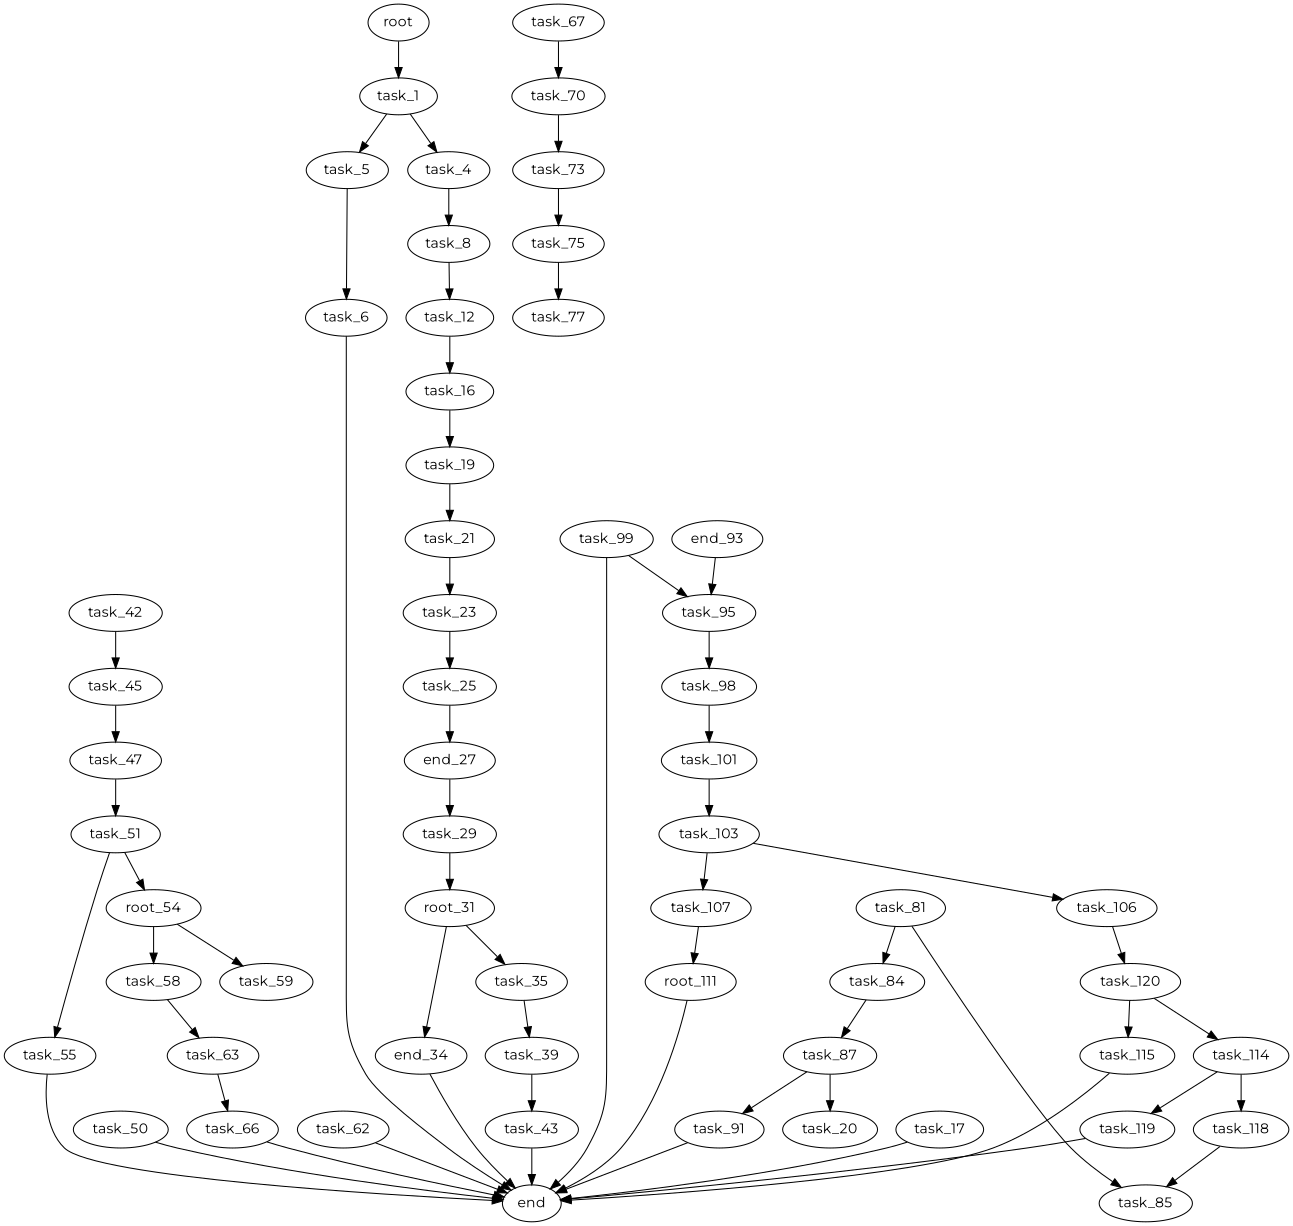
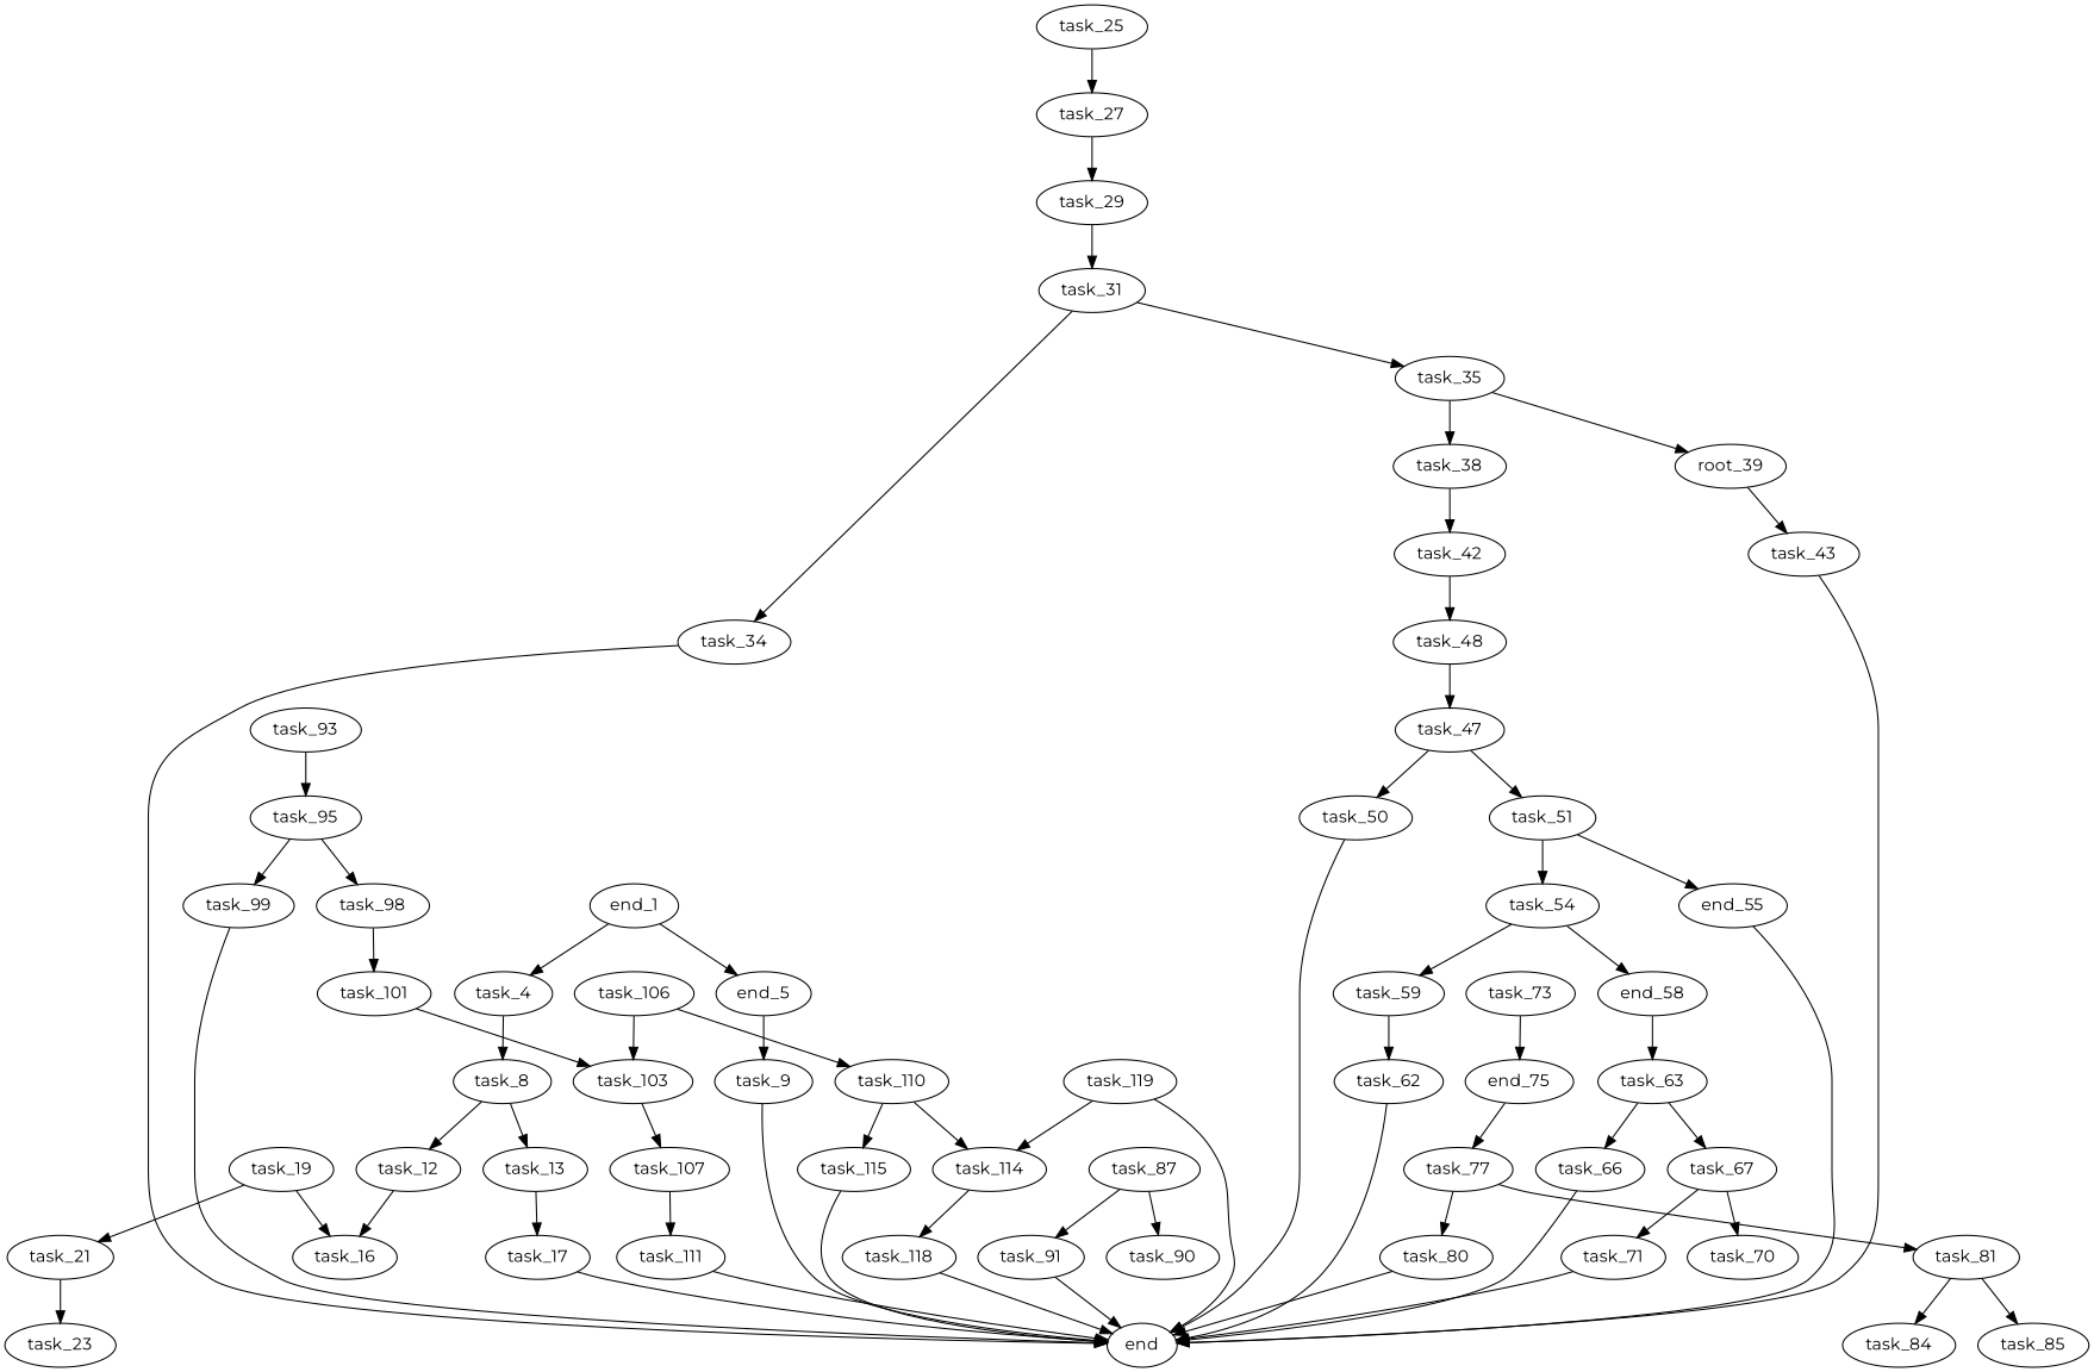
  digraph {
    fontname=Montserrat
    node [fontname=Montserrat]
    edge [fontname=Montserrat]
-   root
-   task_1
+   task_1 [label=end_1]
    task_4
-   task_5
+   task_5 [label=end_5]
    task_8
-   task_9 [label=task_6]
+   task_9
    task_12
+   task_13
    end
    task_16
    task_17
    task_19
    task_21
    task_23
    task_25
-   task_27 [label=end_27]
+   task_27
    task_29
-   task_31 [label=root_31]
-   task_34 [label=end_34]
+   task_31
+   task_34
    task_35
-   task_39
+   task_38
+   task_39 [label=root_39]
    task_42
    task_43
-   task_45
+   task_45 [label=task_48]
    task_47
    task_50
    task_51
-   task_54 [label=root_54]
-   task_55
-   task_58
+   task_54
+   task_55 [label=end_55]
+   task_58 [label=end_58]
    task_59
    task_63
    task_62
    task_66
    task_67
    task_70
+   task_71
    task_73
-   task_75
+   task_75 [label=end_75]
    task_77
+   task_80
    task_81
    task_84
    task_85
    task_87
-   task_90 [label=task_20]
+   task_90
    task_91
-   task_93 [label=end_93]
+   task_93
    task_95
    task_98
    task_99
    task_101
    task_103
    task_106
    task_107
-   task_110 [label=task_120]
-   task_111 [label=root_111]
+   task_110
+   task_111
    task_114
    task_115
    task_118
    task_119
-   root -> task_1
    task_1 -> task_4
    task_1 -> task_5
    task_4 -> task_8
    task_5 -> task_9
    task_8 -> task_12
+   task_8 -> task_13
    task_9 -> end
    task_12 -> task_16
-   task_16 -> task_19
+   task_13 -> task_17
+   task_19 -> task_16
    task_17 -> end
    task_19 -> task_21
    task_21 -> task_23
-   task_23 -> task_25
    task_25 -> task_27
    task_27 -> task_29
    task_29 -> task_31
    task_31 -> task_34
    task_31 -> task_35
    task_34 -> end
+   task_35 -> task_38
    task_35 -> task_39
+   task_38 -> task_42
    task_39 -> task_43
    task_42 -> task_45
    task_43 -> end
    task_45 -> task_47
+   task_47 -> task_50
    task_47 -> task_51
    task_50 -> end
    task_51 -> task_54
    task_51 -> task_55
    task_54 -> task_58
    task_54 -> task_59
    task_55 -> end
    task_58 -> task_63
+   task_59 -> task_62
    task_63 -> task_66
+   task_63 -> task_67
    task_62 -> end
    task_66 -> end
    task_67 -> task_70
-   task_70 -> task_73
+   task_67 -> task_71
+   task_71 -> end
    task_73 -> task_75
    task_75 -> task_77
+   task_77 -> task_80
+   task_77 -> task_81
+   task_80 -> end
    task_81 -> task_84
    task_81 -> task_85
-   task_84 -> task_87
    task_87 -> task_90
    task_87 -> task_91
    task_91 -> end
    task_93 -> task_95
    task_95 -> task_98
-   task_99 -> task_95
+   task_95 -> task_99
    task_98 -> task_101
    task_99 -> end
    task_101 -> task_103
-   task_103 -> task_106
+   task_106 -> task_103
    task_103 -> task_107
    task_106 -> task_110
    task_107 -> task_111
    task_110 -> task_114
    task_110 -> task_115
    task_111 -> end
    task_114 -> task_118
-   task_114 -> task_119
+   task_119 -> task_114
    task_115 -> end
-   task_118 -> task_85
+   task_118 -> end
    task_119 -> end
  }
